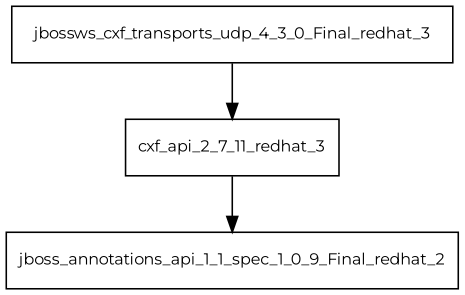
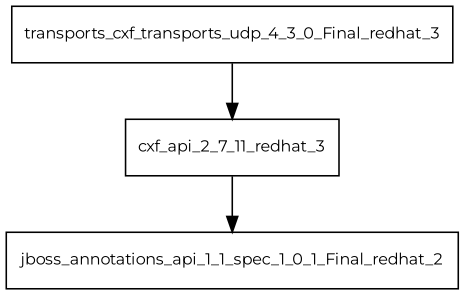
  digraph {
    fontname=Montserrat
    node [fontname=Montserrat fontsize=10.0 shape=box]
    edge [fontname=Montserrat]
-   jbossws_cxf_transports_udp_4_3_0_Final_redhat_3
+   jbossws_cxf_transports_udp_4_3_0_Final_redhat_3 [label=transports_cxf_transports_udp_4_3_0_Final_redhat_3]
    cxf_api_2_7_11_redhat_3
-   jboss_annotations_api_1_1_spec_1_0_1_Final_redhat_2 [label=jboss_annotations_api_1_1_spec_1_0_9_Final_redhat_2]
+   jboss_annotations_api_1_1_spec_1_0_1_Final_redhat_2
    jbossws_cxf_transports_udp_4_3_0_Final_redhat_3 -> cxf_api_2_7_11_redhat_3
    cxf_api_2_7_11_redhat_3 -> jboss_annotations_api_1_1_spec_1_0_1_Final_redhat_2
  }
